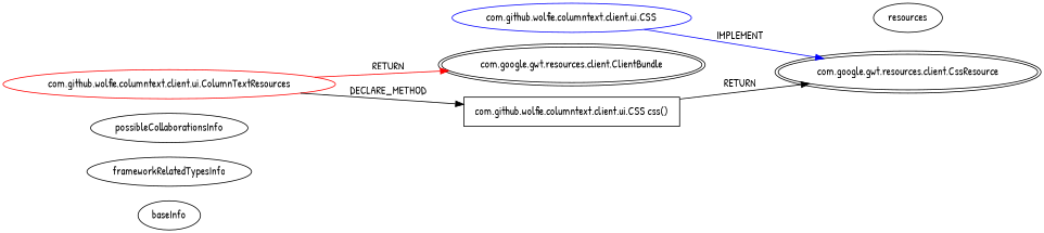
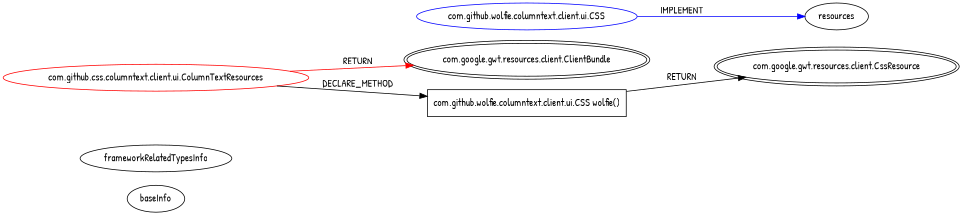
  digraph {
    fontname="Patrick Hand"
    rankdir=LR
    node [fontname="Patrick Hand"]
    edge [fontname="Patrick Hand"]
    baseInfo [category=extension_graph graphId=4644 isAnonymous=false possibleRelation=true]
    frameworkRelatedTypesInfo [0="com.google.gwt.resources.client.ClientBundle"]
-   possibleCollaborationsInfo [0="4644~CLIENT_METHOD_DECLARATION-RETURN_TYPE-~com.google.gwt.resources.client.ClientBundle ~com.google.gwt.resources.client.CssResource ~false~false"]
    n4 [contextSignature=ColumnTextResources filePath="/wolfie-ColumnText/ColumnText-master/src/com/github/wolfie/columntext/client/ui/ColumnTextResources.java" graphId=4644 label=resources projectName="wolfie-ColumnText"]
-   n5 [color=red isFrameworkType=false label="com.github.wolfie.columntext.client.ui.ColumnTextResources" vertexType=ROOT_CLIENT_CLASS_DECLARATION]
+   n5 [color=red isFrameworkType=false label="com.github.css.columntext.client.ui.ColumnTextResources" vertexType=ROOT_CLIENT_CLASS_DECLARATION]
    n6 [isFrameworkType=true label="com.google.gwt.resources.client.ClientBundle" peripheries=2 vertexType=FRAMEWORK_INTERFACE_TYPE]
-   n7 [isFrameworkType=false label="com.github.wolfie.columntext.client.ui.CSS css()" shape=box vertexType=CLIENT_METHOD_DECLARATION]
+   n7 [isFrameworkType=false label="com.github.wolfie.columntext.client.ui.CSS wolfie()" shape=box vertexType=CLIENT_METHOD_DECLARATION]
    n8 [isFrameworkType=true label="com.google.gwt.resources.client.CssResource" peripheries=2 vertexType=FRAMEWORK_INTERFACE_TYPE]
    n9 [color=blue isFrameworkType=false label="com.github.wolfie.columntext.client.ui.CSS" vertexType=REFERENCE_CLIENT_CLASS_DECLARATION]
    n5 -> n6 [color=red label=RETURN]
    n5 -> n7 [label=DECLARE_METHOD]
    n7 -> n8 [label=RETURN]
-   n9 -> n8 [color=blue label=IMPLEMENT]
+   n9 -> n4 [color=blue label=IMPLEMENT]
  }
